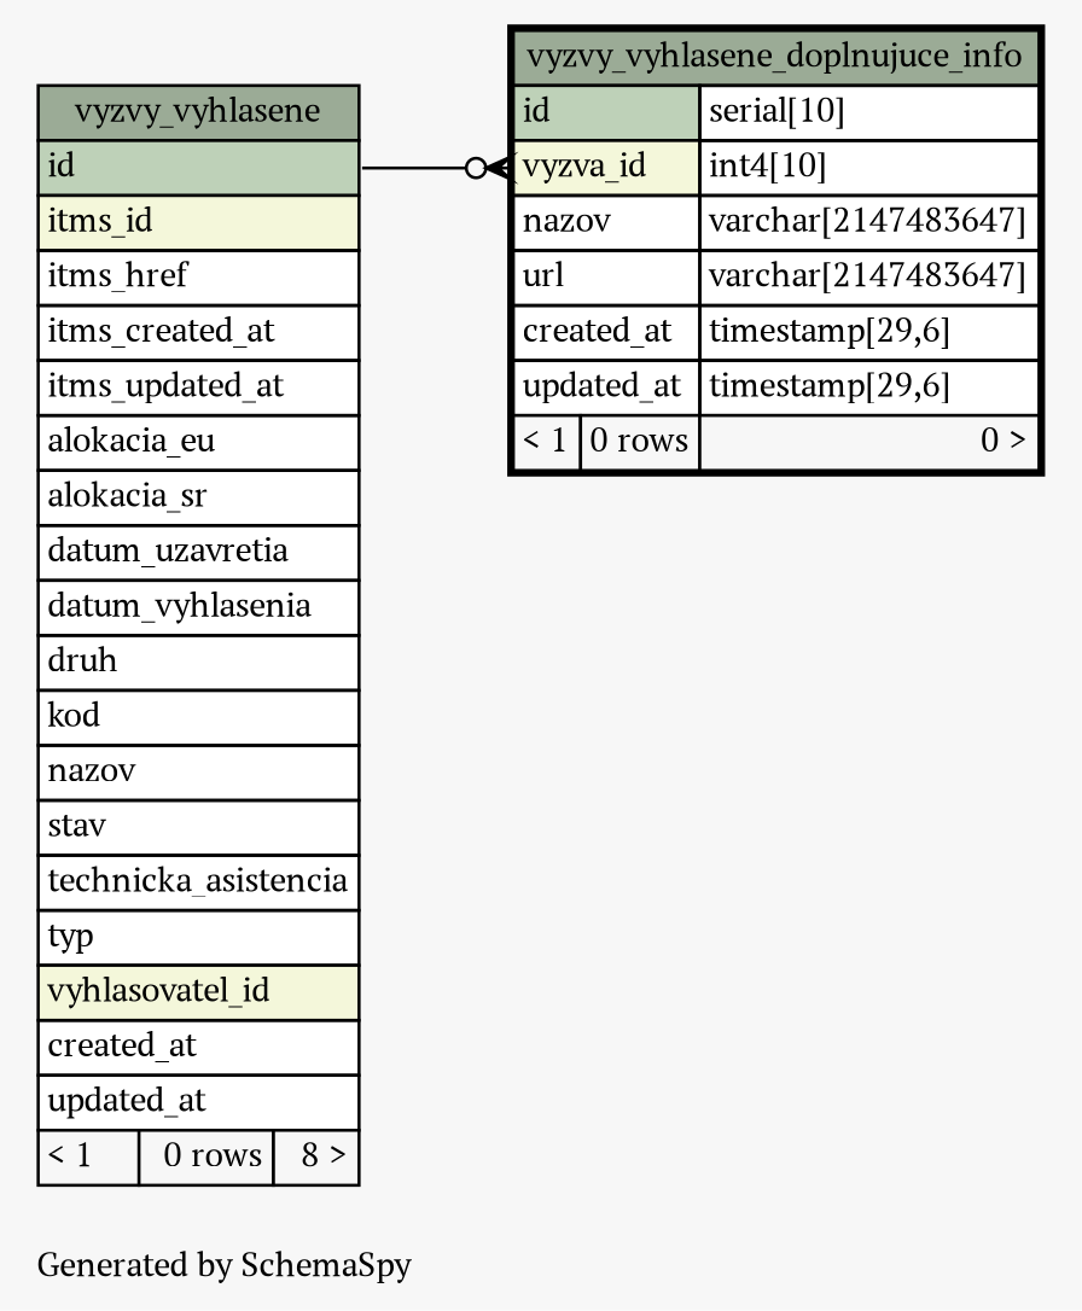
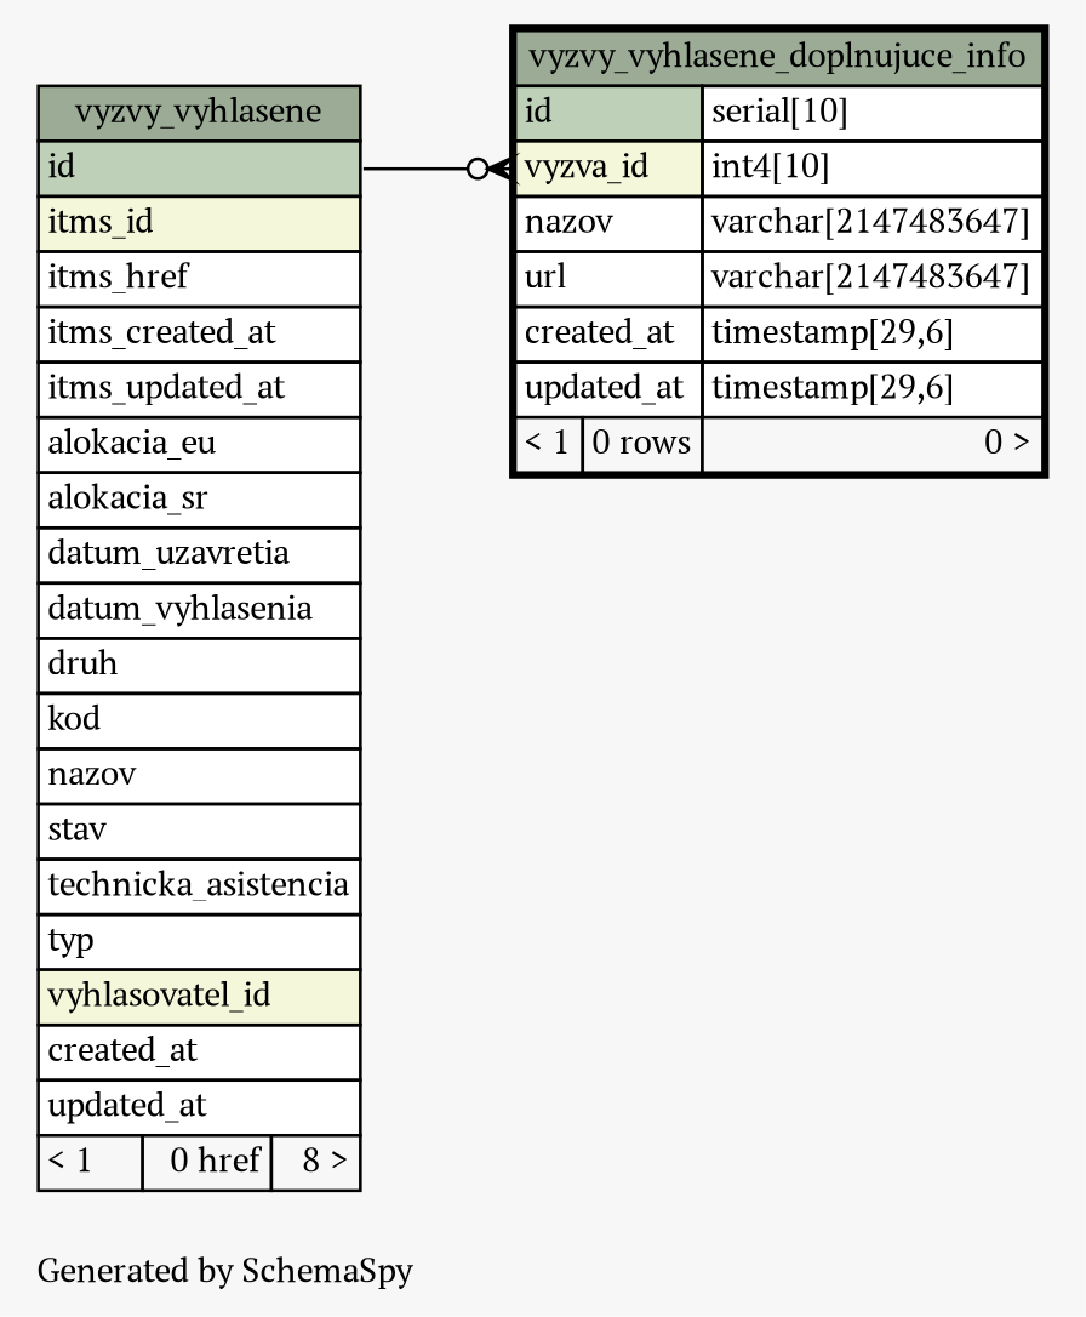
  digraph {
    bgcolor="#f7f7f7"
    fontname="PT Serif"
    fontsize=11
    label="\nGenerated by SchemaSpy"
    labeljust=l
    nodesep=0.18
    rankdir=RL
    ranksep=0.46
    node [fontname="PT Serif" fontsize=11 shape=plaintext]
    n1 [label=<     <TABLE BORDER="2" CELLBORDER="1" CELLSPACING="0" BGCOLOR="#ffffff">       <TR><TD COLSPAN="3" BGCOLOR="#9bab96" ALIGN="CENTER">vyzvy_vyhlasene_doplnujuce_info</TD></TR>       <TR><TD PORT="id" COLSPAN="2" BGCOLOR="#bed1b8" ALIGN="LEFT">id</TD><TD PORT="id.type" ALIGN="LEFT">serial[10]</TD></TR>       <TR><TD PORT="vyzva_id" COLSPAN="2" BGCOLOR="#f4f7da" ALIGN="LEFT">vyzva_id</TD><TD PORT="vyzva_id.type" ALIGN="LEFT">int4[10]</TD></TR>       <TR><TD PORT="nazov" COLSPAN="2" ALIGN="LEFT">nazov</TD><TD PORT="nazov.type" ALIGN="LEFT">varchar[2147483647]</TD></TR>       <TR><TD PORT="url" COLSPAN="2" ALIGN="LEFT">url</TD><TD PORT="url.type" ALIGN="LEFT">varchar[2147483647]</TD></TR>       <TR><TD PORT="created_at" COLSPAN="2" ALIGN="LEFT">created_at</TD><TD PORT="created_at.type" ALIGN="LEFT">timestamp[29,6]</TD></TR>       <TR><TD PORT="updated_at" COLSPAN="2" ALIGN="LEFT">updated_at</TD><TD PORT="updated_at.type" ALIGN="LEFT">timestamp[29,6]</TD></TR>       <TR><TD ALIGN="LEFT" BGCOLOR="#f7f7f7">&lt; 1</TD><TD ALIGN="RIGHT" BGCOLOR="#f7f7f7">0 rows</TD><TD ALIGN="RIGHT" BGCOLOR="#f7f7f7">0 &gt;</TD></TR>     </TABLE>>]
-   n2 [label=<     <TABLE BORDER="0" CELLBORDER="1" CELLSPACING="0" BGCOLOR="#ffffff">       <TR><TD COLSPAN="3" BGCOLOR="#9bab96" ALIGN="CENTER">vyzvy_vyhlasene</TD></TR>       <TR><TD PORT="id" COLSPAN="3" BGCOLOR="#bed1b8" ALIGN="LEFT">id</TD></TR>       <TR><TD PORT="itms_id" COLSPAN="3" BGCOLOR="#f4f7da" ALIGN="LEFT">itms_id</TD></TR>       <TR><TD PORT="itms_href" COLSPAN="3" ALIGN="LEFT">itms_href</TD></TR>       <TR><TD PORT="itms_created_at" COLSPAN="3" ALIGN="LEFT">itms_created_at</TD></TR>       <TR><TD PORT="itms_updated_at" COLSPAN="3" ALIGN="LEFT">itms_updated_at</TD></TR>       <TR><TD PORT="alokacia_eu" COLSPAN="3" ALIGN="LEFT">alokacia_eu</TD></TR>       <TR><TD PORT="alokacia_sr" COLSPAN="3" ALIGN="LEFT">alokacia_sr</TD></TR>       <TR><TD PORT="datum_uzavretia" COLSPAN="3" ALIGN="LEFT">datum_uzavretia</TD></TR>       <TR><TD PORT="datum_vyhlasenia" COLSPAN="3" ALIGN="LEFT">datum_vyhlasenia</TD></TR>       <TR><TD PORT="druh" COLSPAN="3" ALIGN="LEFT">druh</TD></TR>       <TR><TD PORT="kod" COLSPAN="3" ALIGN="LEFT">kod</TD></TR>       <TR><TD PORT="nazov" COLSPAN="3" ALIGN="LEFT">nazov</TD></TR>       <TR><TD PORT="stav" COLSPAN="3" ALIGN="LEFT">stav</TD></TR>       <TR><TD PORT="technicka_asistencia" COLSPAN="3" ALIGN="LEFT">technicka_asistencia</TD></TR>       <TR><TD PORT="typ" COLSPAN="3" ALIGN="LEFT">typ</TD></TR>       <TR><TD PORT="vyhlasovatel_id" COLSPAN="3" BGCOLOR="#f4f7da" ALIGN="LEFT">vyhlasovatel_id</TD></TR>       <TR><TD PORT="created_at" COLSPAN="3" ALIGN="LEFT">created_at</TD></TR>       <TR><TD PORT="updated_at" COLSPAN="3" ALIGN="LEFT">updated_at</TD></TR>       <TR><TD ALIGN="LEFT" BGCOLOR="#f7f7f7">&lt; 1</TD><TD ALIGN="RIGHT" BGCOLOR="#f7f7f7">0 rows</TD><TD ALIGN="RIGHT" BGCOLOR="#f7f7f7">8 &gt;</TD></TR>     </TABLE>>]
+   n2 [label=<     <TABLE BORDER="0" CELLBORDER="1" CELLSPACING="0" BGCOLOR="#ffffff">       <TR><TD COLSPAN="3" BGCOLOR="#9bab96" ALIGN="CENTER">vyzvy_vyhlasene</TD></TR>       <TR><TD PORT="id" COLSPAN="3" BGCOLOR="#bed1b8" ALIGN="LEFT">id</TD></TR>       <TR><TD PORT="itms_id" COLSPAN="3" BGCOLOR="#f4f7da" ALIGN="LEFT">itms_id</TD></TR>       <TR><TD PORT="itms_href" COLSPAN="3" ALIGN="LEFT">itms_href</TD></TR>       <TR><TD PORT="itms_created_at" COLSPAN="3" ALIGN="LEFT">itms_created_at</TD></TR>       <TR><TD PORT="itms_updated_at" COLSPAN="3" ALIGN="LEFT">itms_updated_at</TD></TR>       <TR><TD PORT="alokacia_eu" COLSPAN="3" ALIGN="LEFT">alokacia_eu</TD></TR>       <TR><TD PORT="alokacia_sr" COLSPAN="3" ALIGN="LEFT">alokacia_sr</TD></TR>       <TR><TD PORT="datum_uzavretia" COLSPAN="3" ALIGN="LEFT">datum_uzavretia</TD></TR>       <TR><TD PORT="datum_vyhlasenia" COLSPAN="3" ALIGN="LEFT">datum_vyhlasenia</TD></TR>       <TR><TD PORT="druh" COLSPAN="3" ALIGN="LEFT">druh</TD></TR>       <TR><TD PORT="kod" COLSPAN="3" ALIGN="LEFT">kod</TD></TR>       <TR><TD PORT="nazov" COLSPAN="3" ALIGN="LEFT">nazov</TD></TR>       <TR><TD PORT="stav" COLSPAN="3" ALIGN="LEFT">stav</TD></TR>       <TR><TD PORT="technicka_asistencia" COLSPAN="3" ALIGN="LEFT">technicka_asistencia</TD></TR>       <TR><TD PORT="typ" COLSPAN="3" ALIGN="LEFT">typ</TD></TR>       <TR><TD PORT="vyhlasovatel_id" COLSPAN="3" BGCOLOR="#f4f7da" ALIGN="LEFT">vyhlasovatel_id</TD></TR>       <TR><TD PORT="created_at" COLSPAN="3" ALIGN="LEFT">created_at</TD></TR>       <TR><TD PORT="updated_at" COLSPAN="3" ALIGN="LEFT">updated_at</TD></TR>       <TR><TD ALIGN="LEFT" BGCOLOR="#f7f7f7">&lt; 1</TD><TD ALIGN="RIGHT" BGCOLOR="#f7f7f7">0 href</TD><TD ALIGN="RIGHT" BGCOLOR="#f7f7f7">8 &gt;</TD></TR>     </TABLE>>]
    n1 -> n2 [arrowhead=none arrowsize=0.8 arrowtail=crowodot dir=back headport="id:e" tailport="vyzva_id:w" fontname="PT Serif"]
  }
